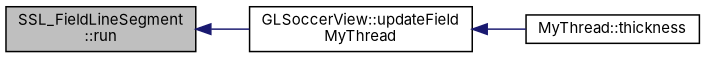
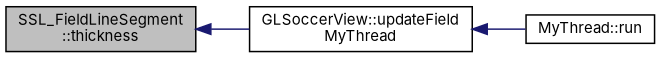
  digraph {
    fontname=Inter
    rankdir=LR
    node [color=black fillcolor=white fontname=Inter fontsize=10 shape=record style=filled]
    edge [color=midnightblue dir=back fontname=Inter fontsize=10 labelfontname=Helvetica labelfontsize=10 style=solid]
-   n1 [fillcolor=grey75 fontcolor=black height=0.2 label="SSL_FieldLineSegment\l::run" width=0.4]
+   n1 [fillcolor=grey75 fontcolor=black height=0.2 label="SSL_FieldLineSegment\l::thickness" width=0.4]
    n2 [height=0.2 label="GLSoccerView::updateField\lMyThread" width=0.4]
-   n3 [height=0.2 label="MyThread::thickness" width=0.4]
+   n3 [height=0.2 label="MyThread::run" width=0.4]
    n1 -> n2
    n2 -> n3
  }
